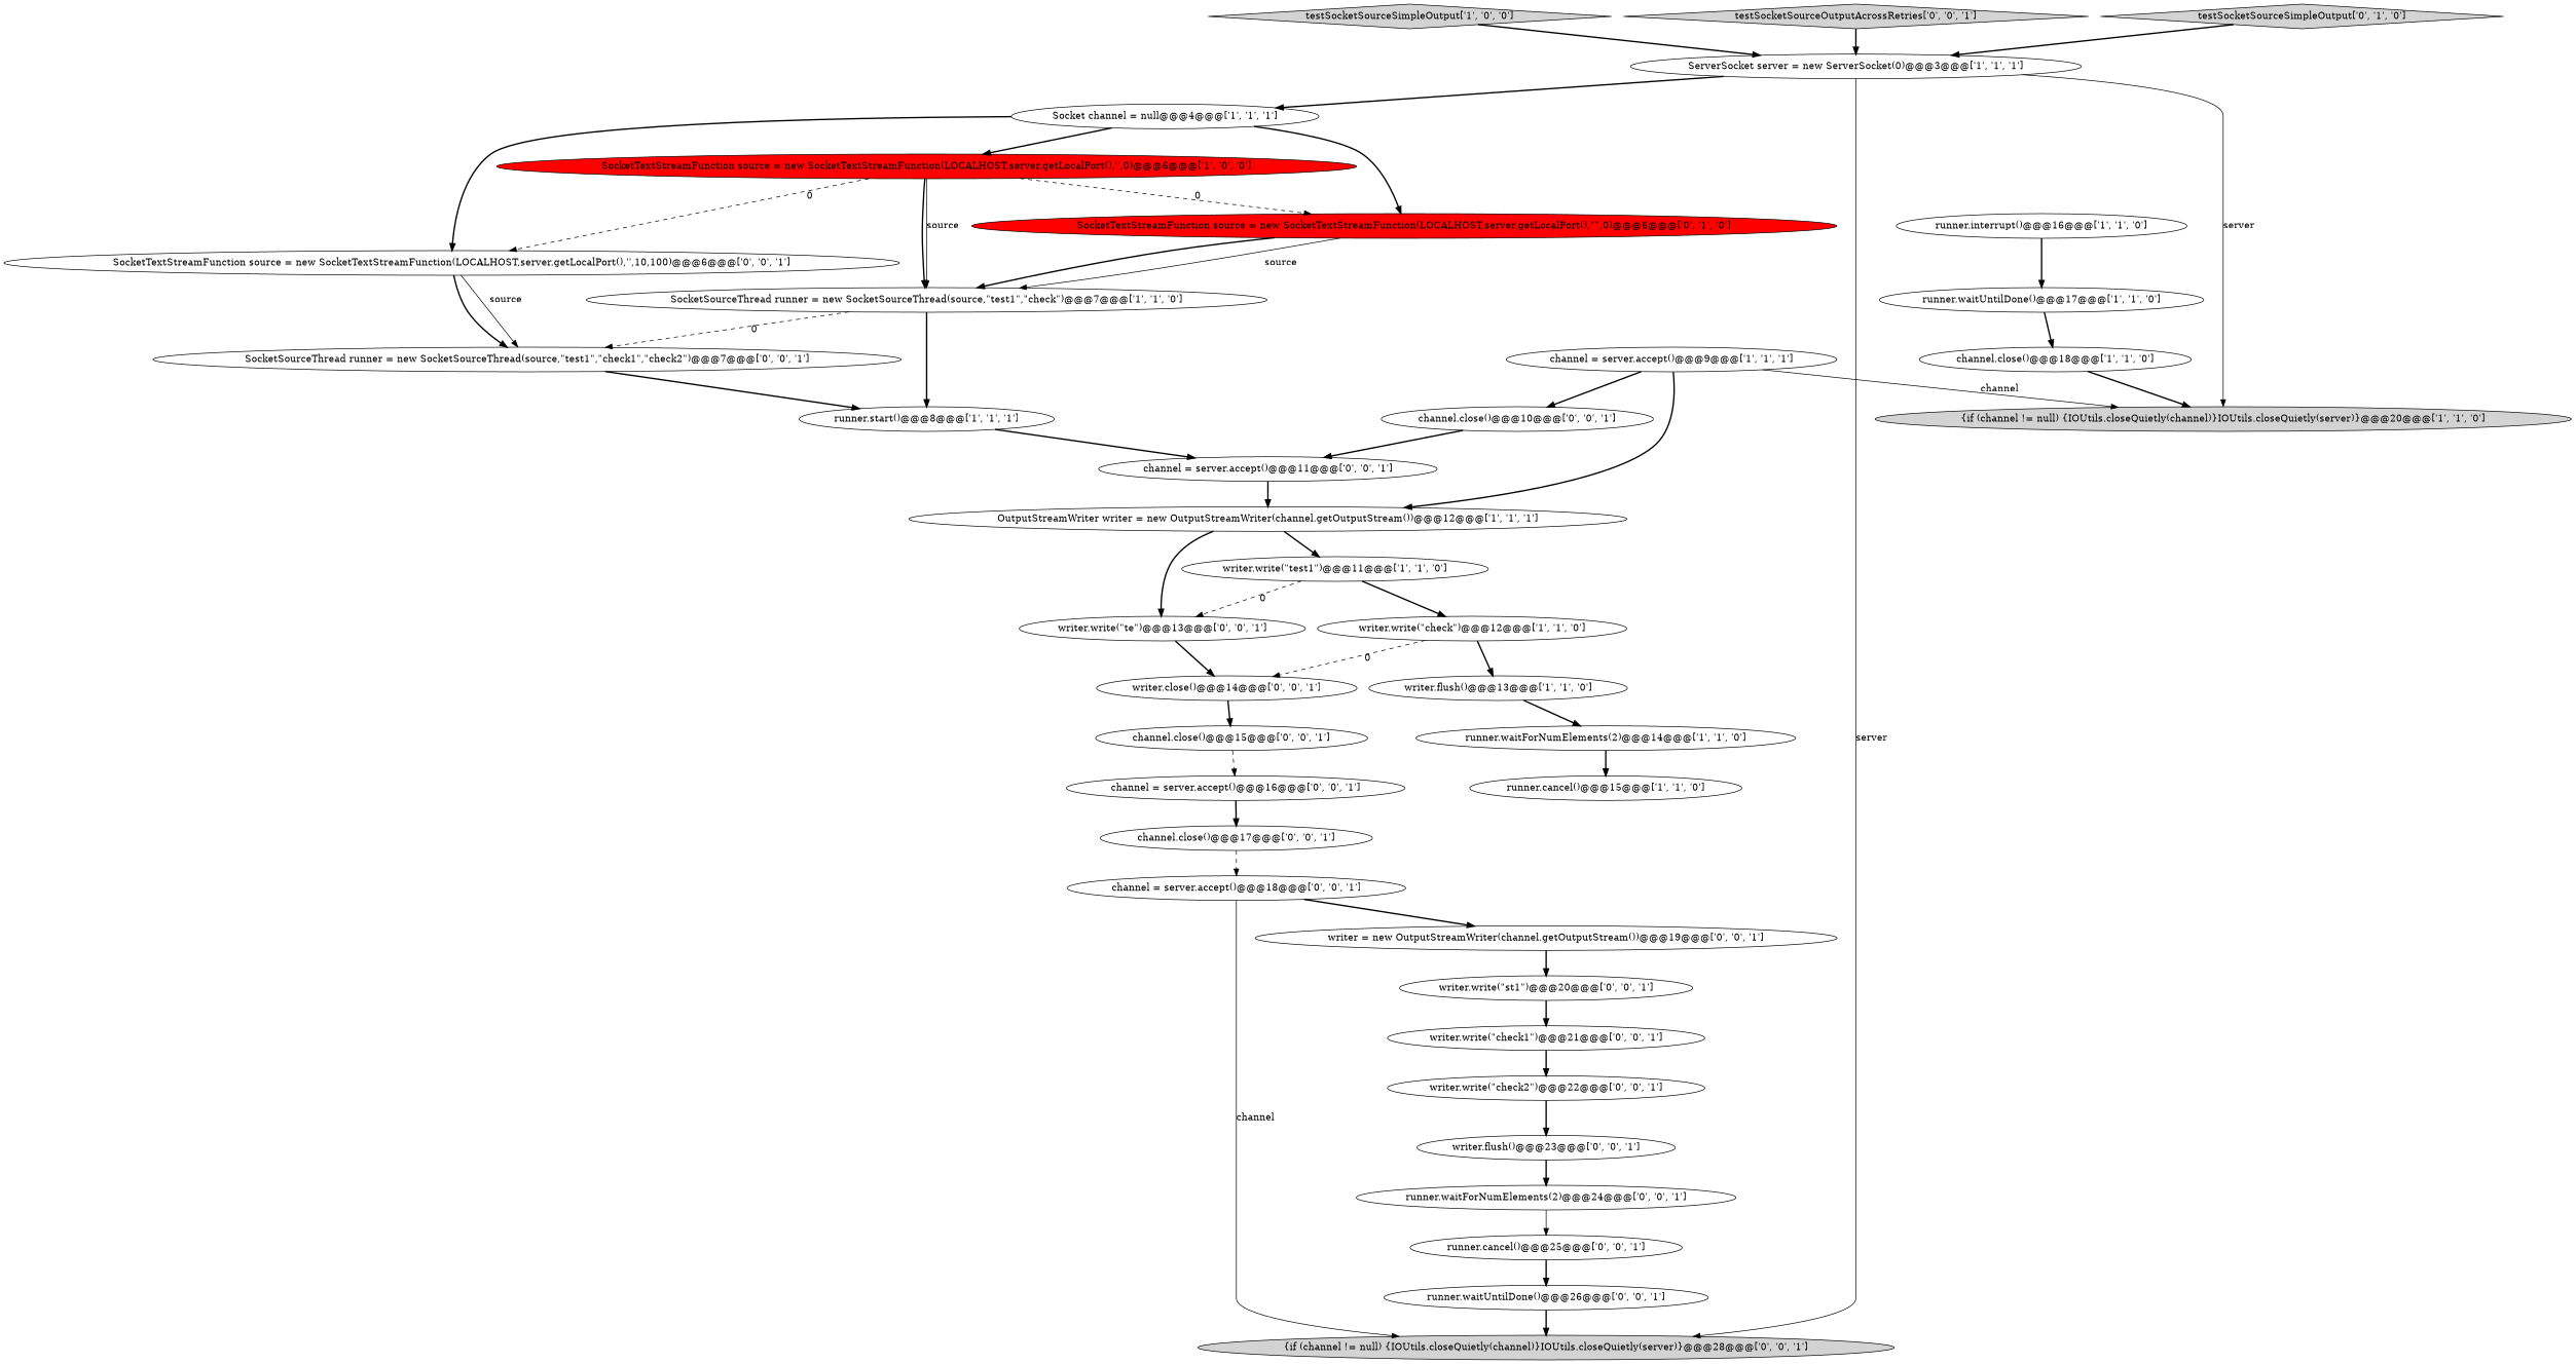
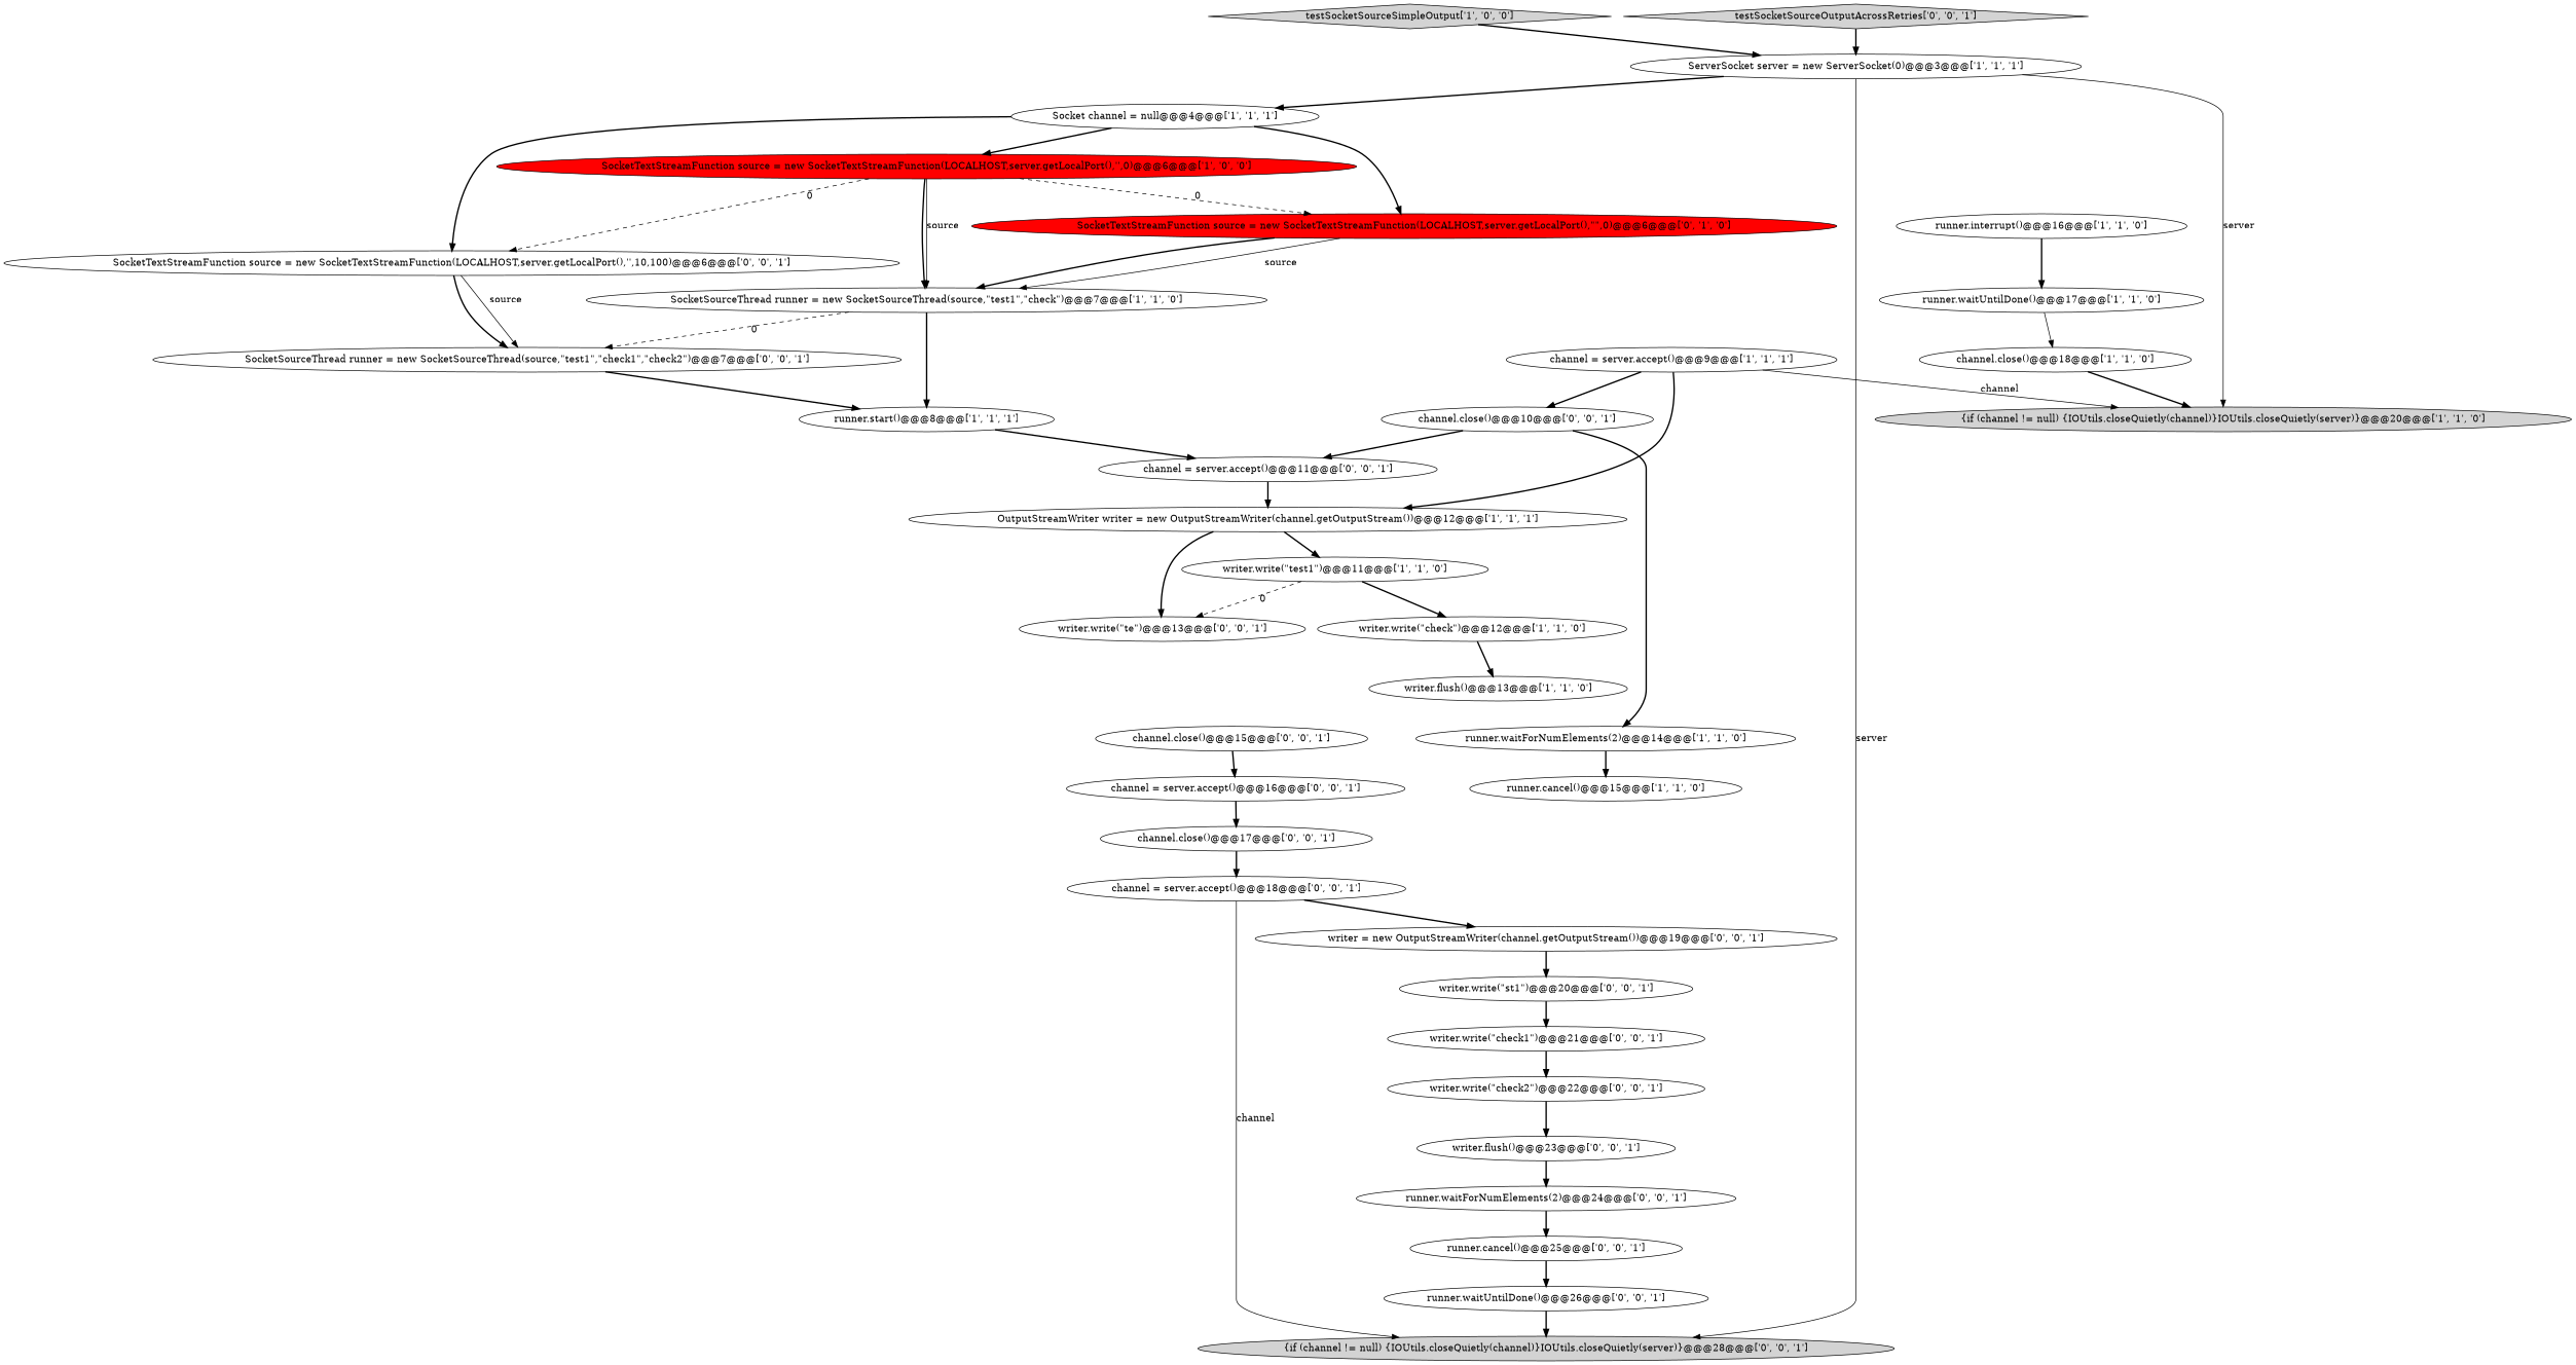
  digraph {
    node [fillcolor=white shape=ellipse style=filled]
    edge [style=bold]
-   n1 [label="writer.close()@@@14@@@['0', '0', '1']"]
    n2 [label="channel.close()@@@15@@@['0', '0', '1']"]
    n3 [label="channel = server.accept()@@@16@@@['0', '0', '1']"]
    n4 [label="writer.write(\"te\")@@@13@@@['0', '0', '1']"]
    n5 [label="channel = server.accept()@@@11@@@['0', '0', '1']"]
    n6 [label="OutputStreamWriter writer = new OutputStreamWriter(channel.getOutputStream())@@@12@@@['1', '1', '1']"]
    n7 [label="writer.write(\"test1\")@@@11@@@['1', '1', '0']"]
    n8 [label="channel.close()@@@18@@@['1', '1', '0']"]
    n9 [fillcolor=lightgray label="{if (channel != null) {IOUtils.closeQuietly(channel)}IOUtils.closeQuietly(server)}@@@20@@@['1', '1', '0']"]
    n10 [label="runner.start()@@@8@@@['1', '1', '1']"]
    n11 [label="channel = server.accept()@@@9@@@['1', '1', '1']"]
    n12 [label="channel.close()@@@10@@@['0', '0', '1']"]
    n13 [fillcolor=lightgray label="{if (channel != null) {IOUtils.closeQuietly(channel)}IOUtils.closeQuietly(server)}@@@28@@@['0', '0', '1']"]
    n14 [label="Socket channel = null@@@4@@@['1', '1', '1']"]
    n15 [fillcolor=red label="SocketTextStreamFunction source = new SocketTextStreamFunction(LOCALHOST,server.getLocalPort(),'',0)@@@6@@@['1', '0', '0']"]
    n16 [label="SocketTextStreamFunction source = new SocketTextStreamFunction(LOCALHOST,server.getLocalPort(),'',10,100)@@@6@@@['0', '0', '1']"]
    n17 [fillcolor=red label="SocketTextStreamFunction source = new SocketTextStreamFunction(LOCALHOST,server.getLocalPort(),\"\",0)@@@6@@@['0', '1', '0']"]
    n18 [label="SocketSourceThread runner = new SocketSourceThread(source,\"test1\",\"check\")@@@7@@@['1', '1', '0']"]
    n19 [label="SocketSourceThread runner = new SocketSourceThread(source,\"test1\",\"check1\",\"check2\")@@@7@@@['0', '0', '1']"]
    n20 [label="writer.flush()@@@13@@@['1', '1', '0']"]
    n21 [label="runner.waitForNumElements(2)@@@14@@@['1', '1', '0']"]
    n22 [label="runner.cancel()@@@15@@@['1', '1', '0']"]
    n23 [label="channel.close()@@@17@@@['0', '0', '1']"]
    n24 [label="runner.waitForNumElements(2)@@@24@@@['0', '0', '1']"]
    n25 [label="runner.cancel()@@@25@@@['0', '0', '1']"]
    n26 [label="runner.waitUntilDone()@@@26@@@['0', '0', '1']"]
    n27 [label="runner.interrupt()@@@16@@@['1', '1', '0']"]
    n28 [label="runner.waitUntilDone()@@@17@@@['1', '1', '0']"]
    n29 [label="writer.write(\"check\")@@@12@@@['1', '1', '0']"]
    n30 [label="channel = server.accept()@@@18@@@['0', '0', '1']"]
    n31 [label="writer = new OutputStreamWriter(channel.getOutputStream())@@@19@@@['0', '0', '1']"]
    n32 [fillcolor=lightgray label="testSocketSourceSimpleOutput['1', '0', '0']" shape=diamond]
    n33 [label="ServerSocket server = new ServerSocket(0)@@@3@@@['1', '1', '1']"]
    n34 [label="writer.write(\"check1\")@@@21@@@['0', '0', '1']"]
    n35 [label="writer.write(\"check2\")@@@22@@@['0', '0', '1']"]
    n36 [label="writer.flush()@@@23@@@['0', '0', '1']"]
    n37 [fillcolor=lightgray label="testSocketSourceOutputAcrossRetries['0', '0', '1']" shape=diamond]
    n38 [label="writer.write(\"st1\")@@@20@@@['0', '0', '1']"]
-   n39 [fillcolor=lightgray label="testSocketSourceSimpleOutput['0', '1', '0']" shape=diamond]
-   n1 -> n2
-   n2 -> n3 [style=dashed]
+   n2 -> n3
    n3 -> n23
-   n4 -> n1
    n5 -> n6
    n6 -> n4
    n6 -> n7
    n7 -> n4 [label=0 style=dashed]
    n7 -> n29
    n8 -> n9
    n10 -> n5
    n11 -> n6
    n11 -> n9 [label=channel style=solid]
    n11 -> n12
    n12 -> n5
    n14 -> n15
    n14 -> n16
    n14 -> n17
    n15 -> n16 [label=0 style=dashed]
    n15 -> n17 [label=0 style=dashed]
    n15 -> n18 [label=source style=solid]
    n15 -> n18
    n16 -> n19 [label=source style=solid]
    n16 -> n19
    n17 -> n18
    n17 -> n18 [label=source style=solid]
    n18 -> n10
    n18 -> n19 [label=0 style=dashed]
    n19 -> n10
-   n20 -> n21
+   n12 -> n21
    n21 -> n22
-   n23 -> n30 [style=dashed]
-   n24 -> n25 [style=solid]
+   n23 -> n30
+   n24 -> n25
    n25 -> n26
    n26 -> n13
    n27 -> n28
-   n28 -> n8
-   n29 -> n1 [label=0 style=dashed]
+   n28 -> n8 [style=solid]
    n29 -> n20
    n30 -> n13 [label=channel style=solid]
    n30 -> n31
    n31 -> n38
    n32 -> n33
    n33 -> n9 [label=server style=solid]
    n33 -> n13 [label=server style=solid]
    n33 -> n14
    n34 -> n35
    n35 -> n36
    n36 -> n24
    n37 -> n33
    n38 -> n34
-   n39 -> n33
  }
